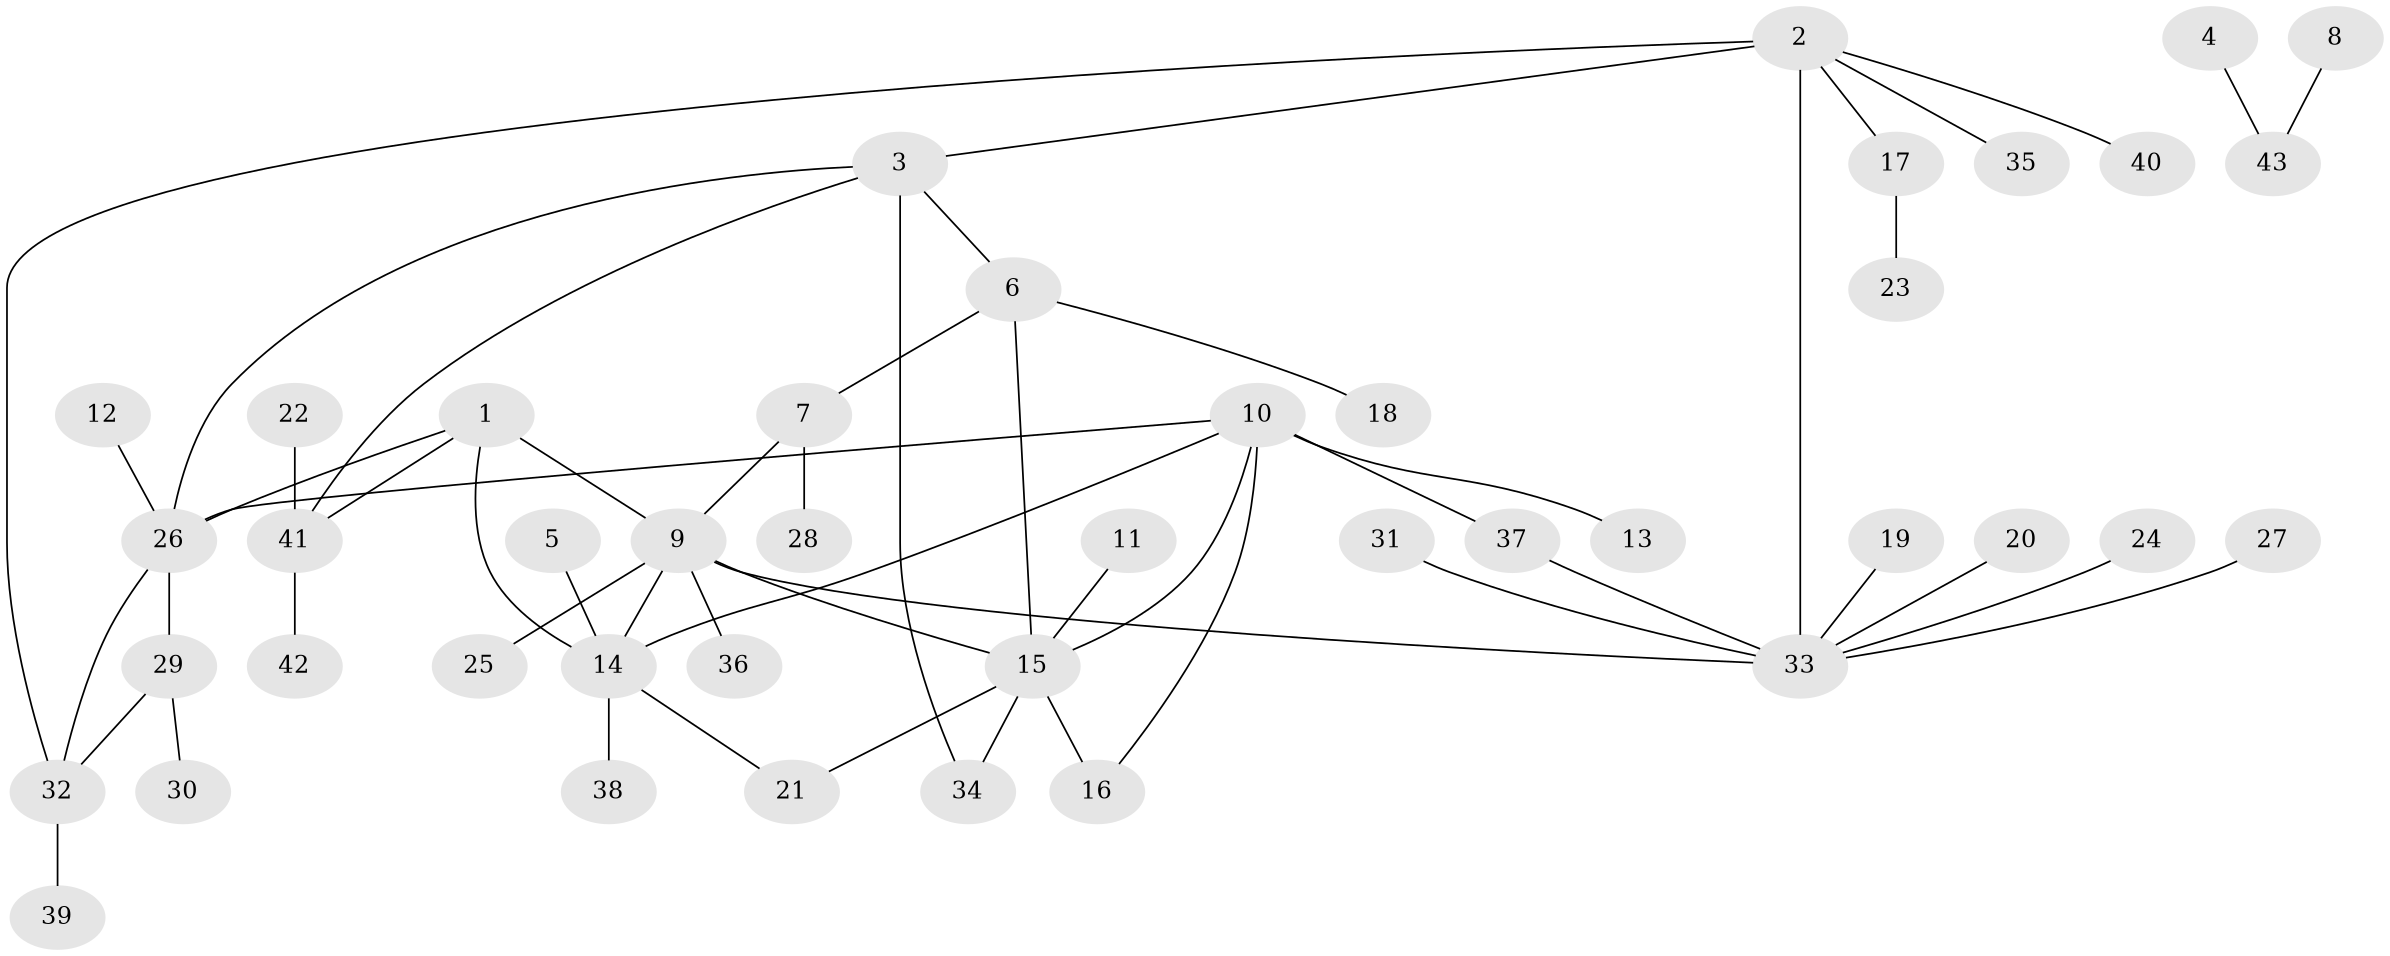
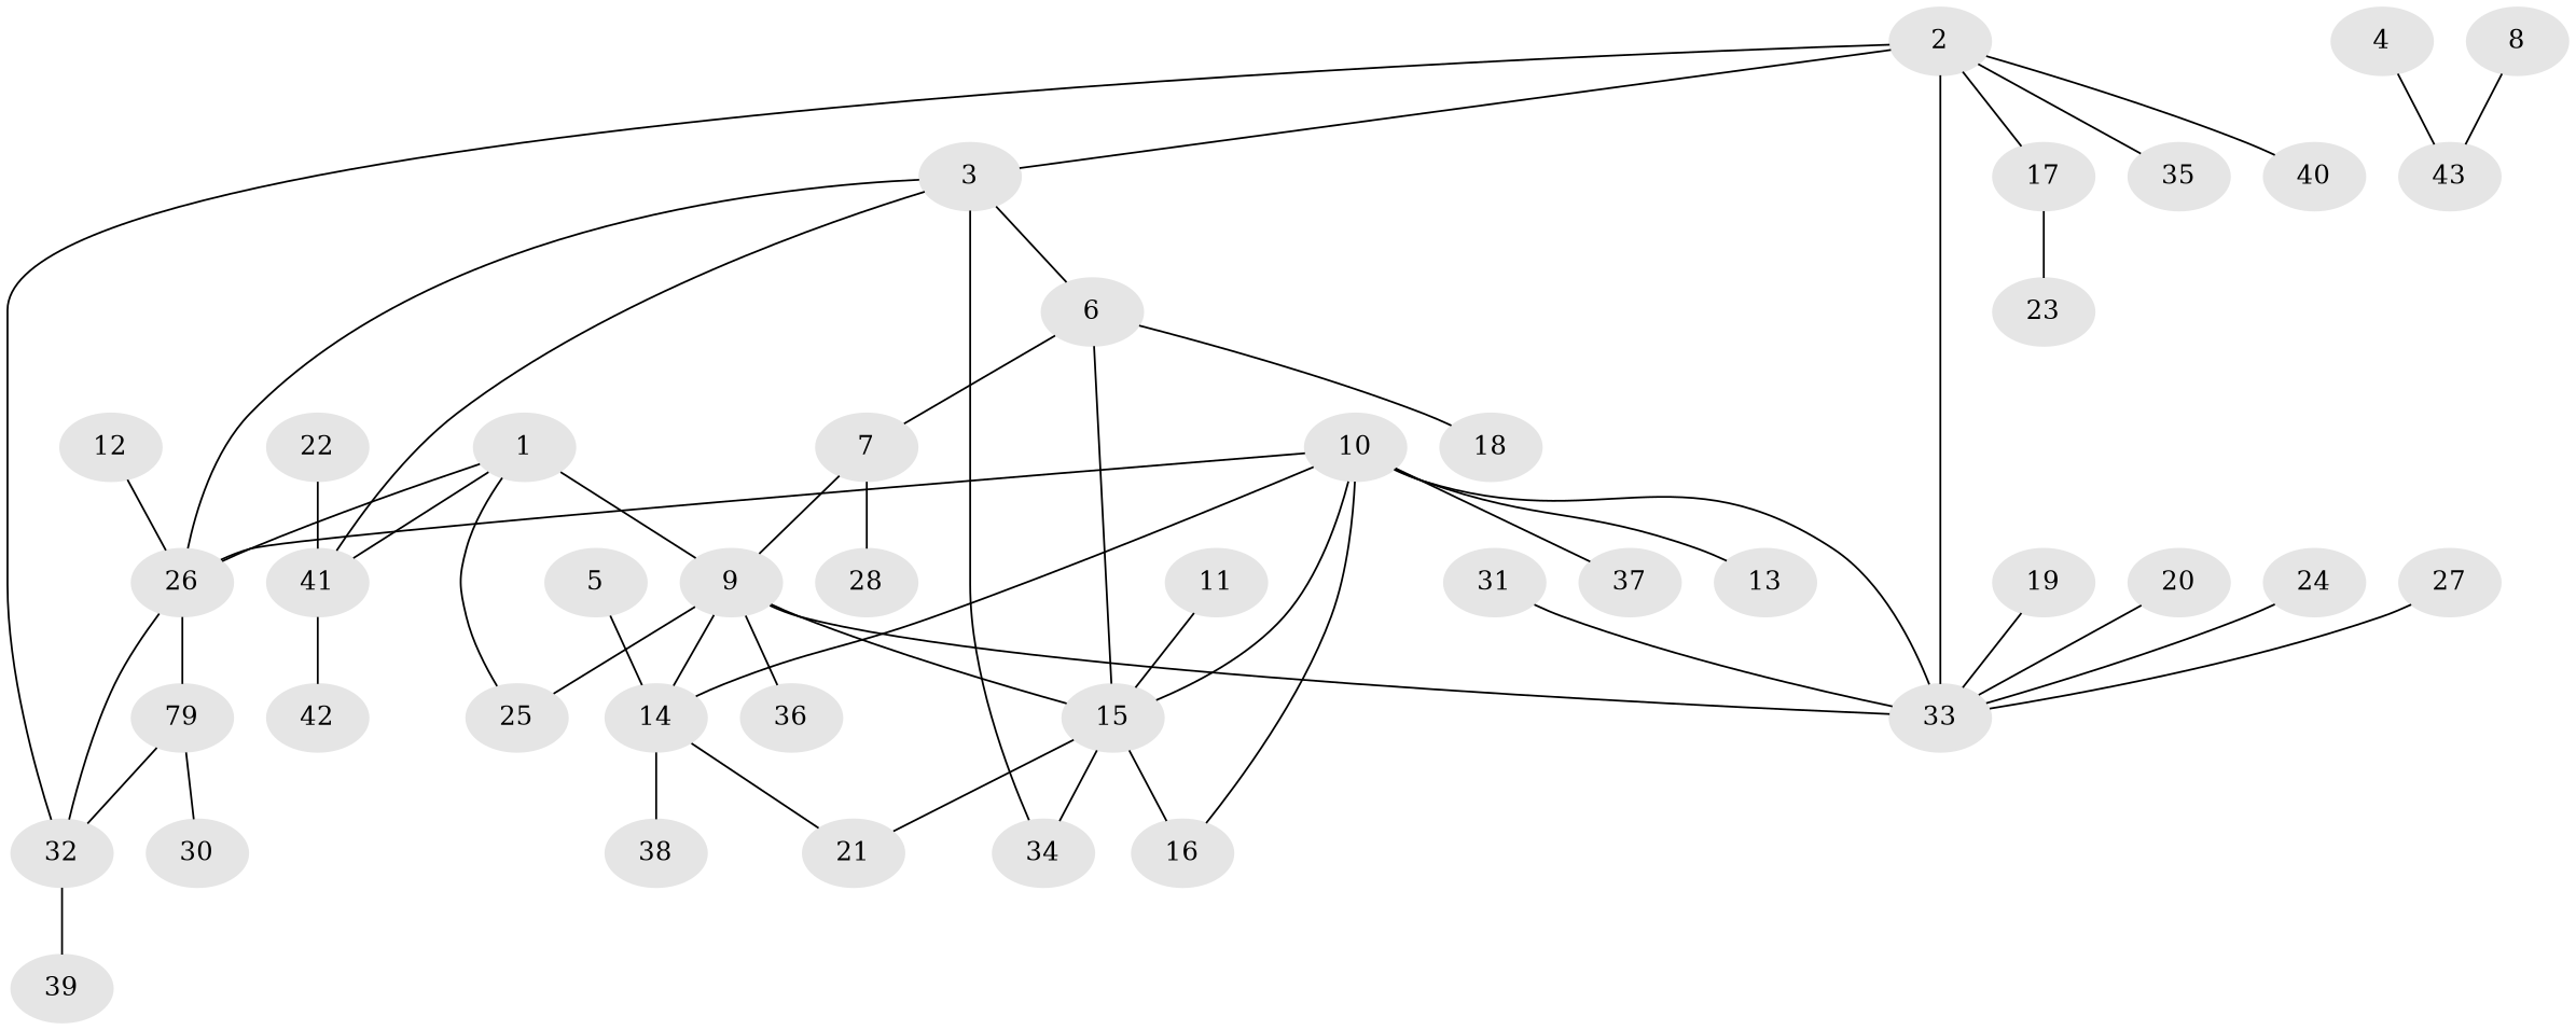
  graph {
    node [color=gray90 style=filled]
    edge [weight=1.0]
    1
    9
    14
    26
    41
    33
    15
    25
    36
    21
    38
    32
-   29
+   29 [label=79]
    42
    2
    3
    17
    35
    40
    6
    34
    23
    39
    7
    18
    4
    43
    5
    28
    16
    8
    10
    13
    37
    11
    12
    19
    20
    22
    24
    30
    27
    31
    1 -- 9
-   1 -- 14
+   1 -- 25
    1 -- 26
    1 -- 41
    9 -- 14
    9 -- 33
    9 -- 15
    9 -- 25
    9 -- 36
    14 -- 21
    14 -- 38
    26 -- 32
    26 -- 29
    41 -- 42
    15 -- 21
    15 -- 34
    15 -- 16
    32 -- 39
    29 -- 32
    29 -- 30
    2 -- 33 [weight=2.0]
    2 -- 32
    2 -- 3
    2 -- 17
    2 -- 35
    2 -- 40
    3 -- 26
    3 -- 41
    3 -- 6
    3 -- 34
    17 -- 23
    6 -- 15
    6 -- 7
    6 -- 18
    7 -- 9
    7 -- 28
    4 -- 43
    5 -- 14
    8 -- 43
    10 -- 14
    10 -- 26
-   37 -- 33
+   10 -- 33
    10 -- 15
    10 -- 16
    10 -- 13
    10 -- 37
    11 -- 15
    12 -- 26
    19 -- 33
    20 -- 33
    22 -- 41
    24 -- 33
    27 -- 33
    31 -- 33
  }
